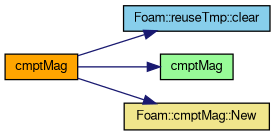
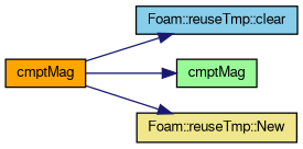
  digraph {
    rankdir=LR
    node [color=black fontname=FreeSans fontsize=10 shape=record style=filled]
    edge [color=midnightblue fontname=FreeSans fontsize=10 labelfontname=FreeSans labelfontsize=10 style=solid]
    n1 [fillcolor=orange fontcolor=black height=0.2 label=cmptMag width=0.4]
    n2 [height=0.2 label="Foam::reuseTmp::clear" width=0.4 fillcolor=skyblue]
    n3 [height=0.2 label=cmptMag width=0.4 fillcolor=palegreen]
-   n4 [height=0.2 label="Foam::cmptMag::New" width=0.4 fillcolor=khaki]
+   n4 [height=0.2 label="Foam::reuseTmp::New" width=0.4 fillcolor=khaki]
    n1 -> n2
    n1 -> n3
    n1 -> n4
  }
